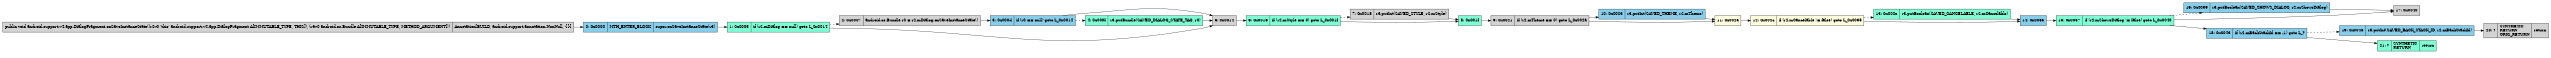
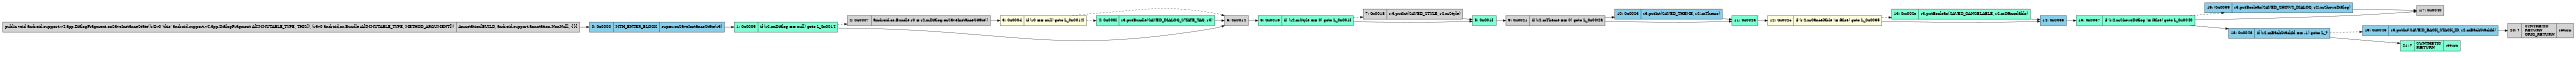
  digraph {
    rankdir=LR
    node [fillcolor=aquamarine shape=record style=filled]
    n1 [fillcolor=skyblue label="{0\:\ 0x0000|MTH_ENTER_BLOCK\l|super.onSaveInstanceState(r3)\l}"]
    n2 [label="{1\:\ 0x0005|if (r2.mDialog == null) goto L_0x0014\l}"]
    n3 [fillcolor=lightgrey label="{2\:\ 0x0007|android.os.Bundle r0 = r2.mDialog.onSaveInstanceState()\l}"]
    n4 [fillcolor=lightgrey label="{5\:\ 0x0014}"]
-   n5 [fillcolor=skyblue label="{3\:\ 0x000d|if (r0 == null) goto L_0x0014\l}"]
+   n5 [fillcolor=lightyellow label="{3\:\ 0x000d|if (r0 == null) goto L_0x0014\l}"]
    n6 [label="{6\:\ 0x0016|if (r2.mStyle == 0) goto L_0x001f\l}"]
    n7 [label="{4\:\ 0x000f|r3.putBundle(SAVED_DIALOG_STATE_TAG, r0)\l}"]
    n8 [fillcolor=lightgrey label="{7\:\ 0x0018|r3.putInt(SAVED_STYLE, r2.mStyle)\l}"]
    n9 [label="{8\:\ 0x001f}"]
    n10 [fillcolor=lightgrey label="{9\:\ 0x0021|if (r2.mTheme == 0) goto L_0x002a\l}"]
    n11 [fillcolor=skyblue label="{10\:\ 0x0023|r3.putInt(SAVED_THEME, r2.mTheme)\l}"]
-   n12 [fillcolor=lightyellow label="{11\:\ 0x002a}"]
+   n12 [label="{11\:\ 0x002a}"]
    n13 [fillcolor=lightyellow label="{12\:\ 0x002c|if (r2.mCancelable != false) goto L_0x0035\l}"]
    n14 [label="{13\:\ 0x002e|r3.putBoolean(SAVED_CANCELABLE, r2.mCancelable)\l}"]
    n15 [fillcolor=skyblue label="{14\:\ 0x0035}"]
    n16 [label="{15\:\ 0x0037|if (r2.mShowsDialog != false) goto L_0x0040\l}"]
    n17 [fillcolor=skyblue label="{16\:\ 0x0039|r3.putBoolean(SAVED_SHOWS_DIALOG, r2.mShowsDialog)\l}"]
    n18 [fillcolor=lightgrey label="{17\:\ 0x0040}"]
    n19 [fillcolor=skyblue label="{18\:\ 0x0043|if (r2.mBackStackId == \-1) goto L_?\l}"]
    n20 [fillcolor=skyblue label="{19\:\ 0x0045|r3.putInt(SAVED_BACK_STACK_ID, r2.mBackStackId)\l}"]
    n21 [label="{21\:\ ?|SYNTHETIC\lRETURN\l|return\l}"]
    n22 [fillcolor=lightgrey label="{20\:\ ?|SYNTHETIC\lRETURN\lORIG_RETURN\l|return\l}"]
    n23 [fillcolor=lightgrey label="{public void android.support.v4.app.DialogFragment.onSaveInstanceState((r2v0 'this' android.support.v4.app.DialogFragment A[IMMUTABLE_TYPE, THIS]), (r3v0 android.os.Bundle A[IMMUTABLE_TYPE, METHOD_ARGUMENT]))  | Annotation[BUILD, android.support.annotation.NonNull, \{\}]\l}"]
    n1 -> n2
    n2 -> n3 [style=dashed]
    n2 -> n4
    n3 -> n5
    n4 -> n6
-   n5 -> n4
+   n5 -> n4 [style=dashed]
    n5 -> n7 [style=dashed]
    n6 -> n8 [style=dashed]
    n6 -> n9
    n7 -> n4
    n8 -> n9
    n9 -> n10
    n10 -> n11 [style=solid]
    n10 -> n12
    n11 -> n12
    n12 -> n13
    n13 -> n14 [style=dashed]
    n13 -> n15
    n14 -> n15
    n15 -> n16
    n16 -> n17 [style=dashed]
    n16 -> n18
    n16 -> n19
    n17 -> n18
    n19 -> n20 [style=dashed]
    n19 -> n21
    n20 -> n22
    n23 -> n1
  }
